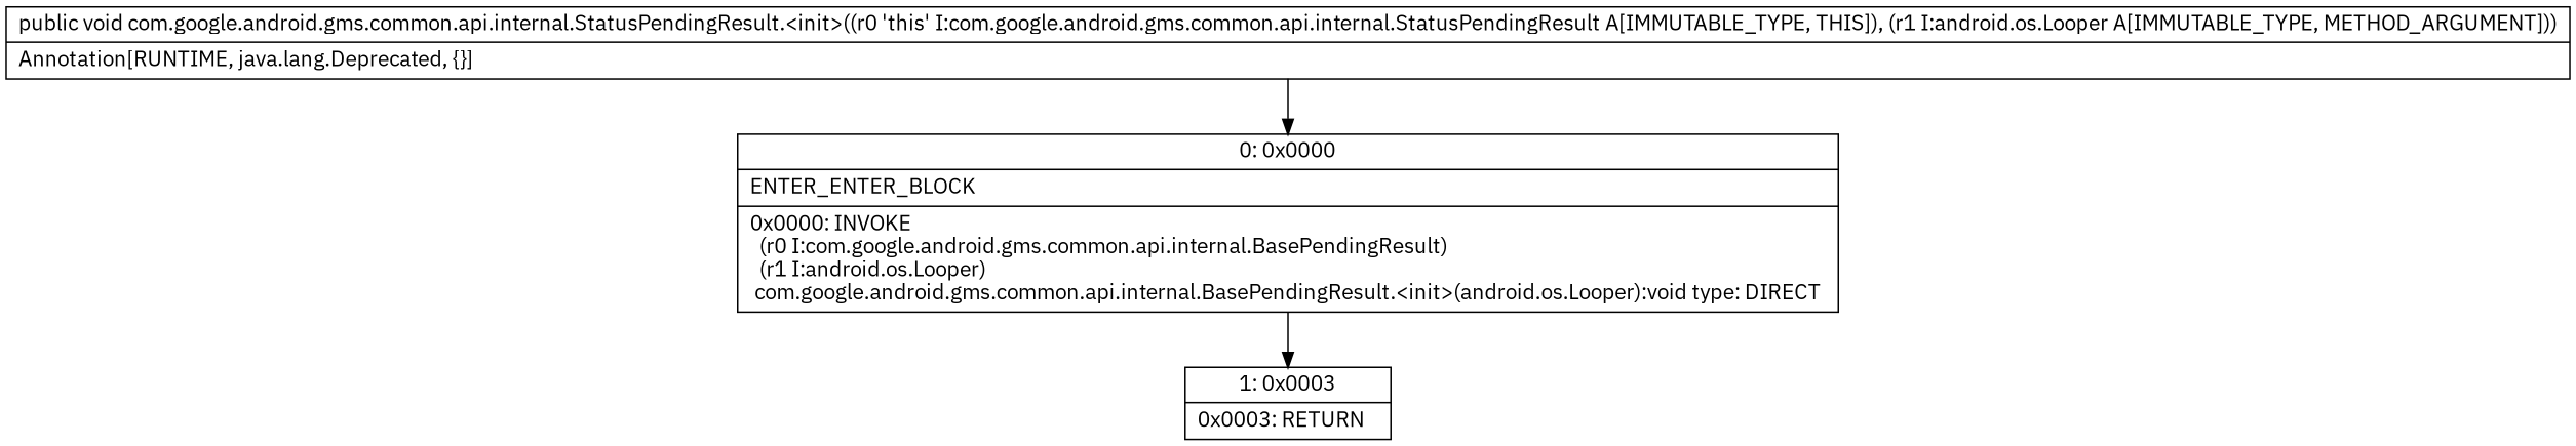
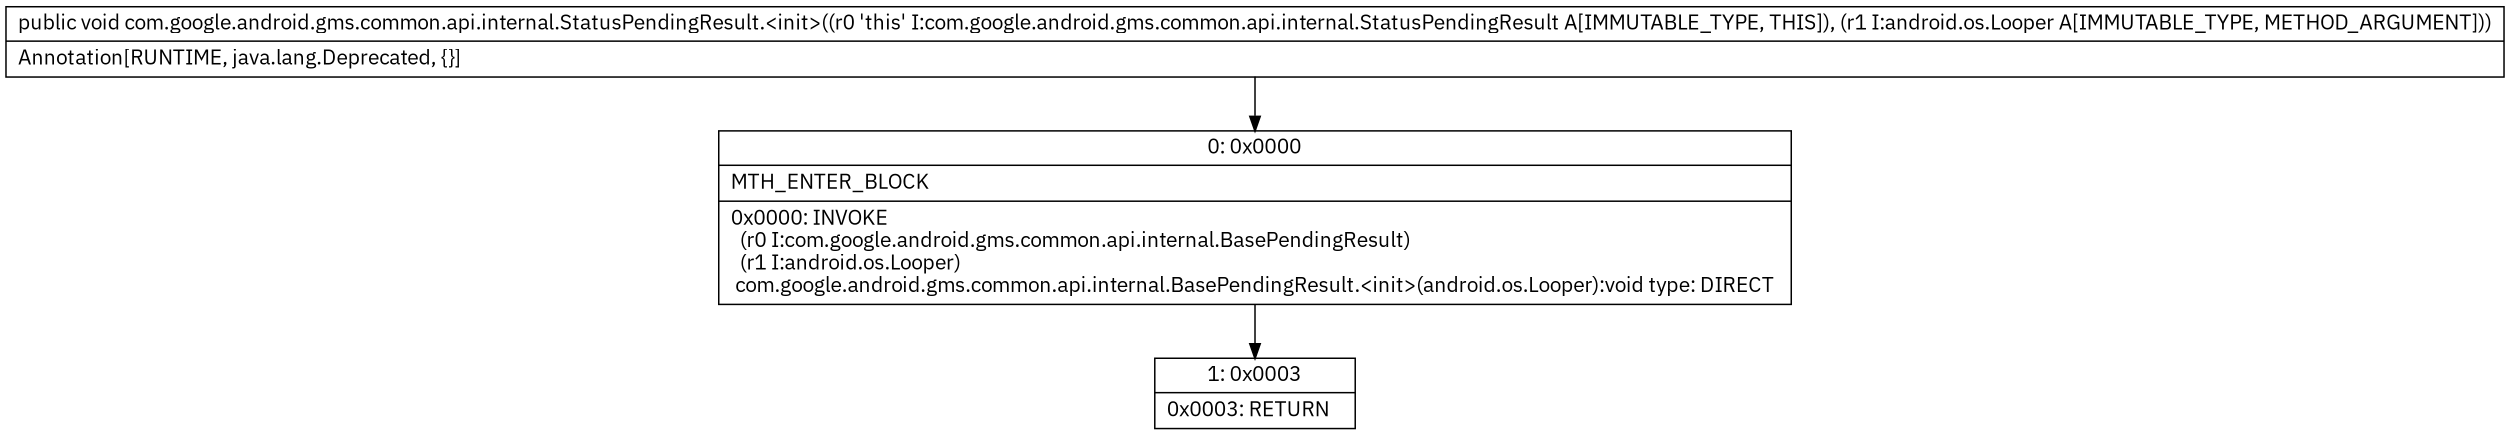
  digraph {
    fontname="IBM Plex Sans"
    node [shape=record fontname="IBM Plex Sans"]
    edge [fontname="IBM Plex Sans"]
-   n1 [label="{0\:\ 0x0000|ENTER_ENTER_BLOCK\l|0x0000: INVOKE  \l  (r0 I:com.google.android.gms.common.api.internal.BasePendingResult)\l  (r1 I:android.os.Looper)\l com.google.android.gms.common.api.internal.BasePendingResult.\<init\>(android.os.Looper):void type: DIRECT \l}"]
+   n1 [label="{0\:\ 0x0000|MTH_ENTER_BLOCK\l|0x0000: INVOKE  \l  (r0 I:com.google.android.gms.common.api.internal.BasePendingResult)\l  (r1 I:android.os.Looper)\l com.google.android.gms.common.api.internal.BasePendingResult.\<init\>(android.os.Looper):void type: DIRECT \l}"]
    n2 [label="{1\:\ 0x0003|0x0003: RETURN   \l}"]
    n3 [label="{public void com.google.android.gms.common.api.internal.StatusPendingResult.\<init\>((r0 'this' I:com.google.android.gms.common.api.internal.StatusPendingResult A[IMMUTABLE_TYPE, THIS]), (r1 I:android.os.Looper A[IMMUTABLE_TYPE, METHOD_ARGUMENT]))  | Annotation[RUNTIME, java.lang.Deprecated, \{\}]\l}"]
    n1 -> n2
    n3 -> n1
  }
